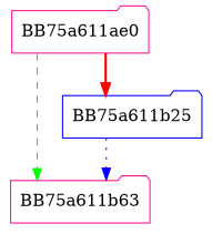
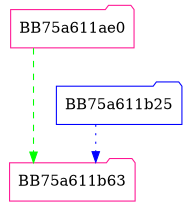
  digraph {
    splines=ortho
    node [color=deeppink shape=folder]
    n1 [label=BB75a611b63]
    BB75a611ae0
    BB75a611b25 [color=blue]
    BB75a611ae0 -> n1 [color=green style=dashed]
-   BB75a611ae0 -> BB75a611b25 [color=red style=bold]
    BB75a611b25 -> n1 [color=blue style=dotted]
  }
